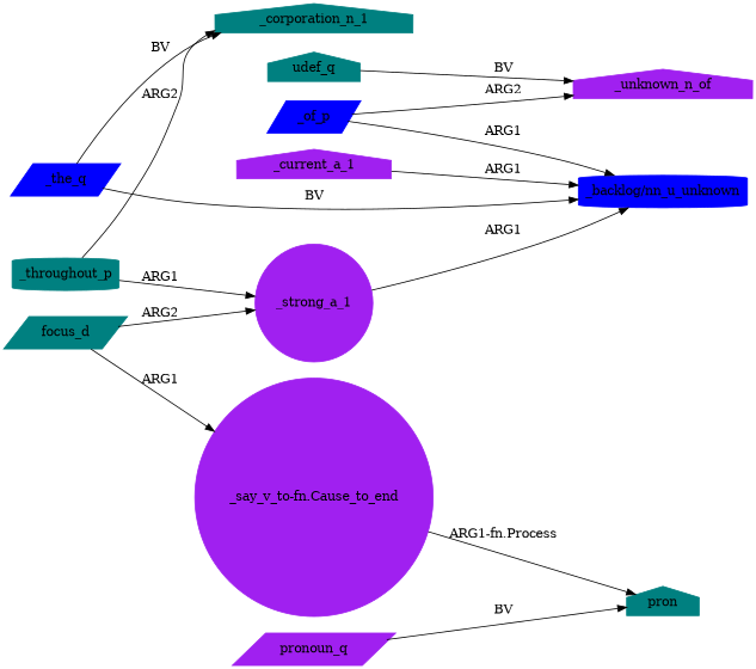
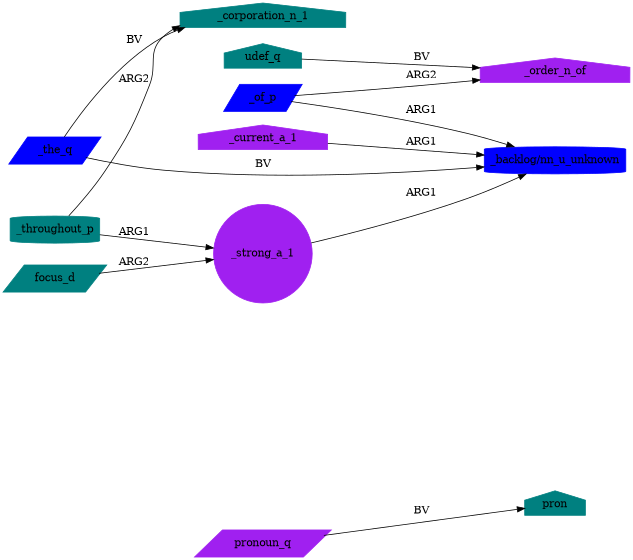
  digraph {
    rankdir=LR
    node [color=teal shape=house style=filled]
    _throughout_p [shape=cylinder]
    _strong_a_1 [color=purple shape=circle]
    _corporation_n_1
    "_backlog/nn_u_unknown" [color=blue shape=cylinder]
-   _order_n_of [color=purple label=_unknown_n_of]
+   _order_n_of [color=purple]
    udef_q
    _of_p [color=blue shape=parallelogram]
    focus_d [shape=parallelogram]
-   "_say_v_to-fn.Cause_to_end" [color=purple shape=circle]
    pron
    _the_q [color=blue shape=parallelogram]
    _current_a_1 [color=purple]
    pronoun_q [color=purple shape=parallelogram]
    _throughout_p -> _strong_a_1 [label=ARG1]
    _throughout_p -> _corporation_n_1 [label=ARG2]
    _strong_a_1 -> "_backlog/nn_u_unknown" [label=ARG1]
    udef_q -> _order_n_of [label=BV]
    _of_p -> "_backlog/nn_u_unknown" [label=ARG1]
    _of_p -> _order_n_of [label=ARG2]
    focus_d -> _strong_a_1 [label=ARG2]
-   focus_d -> "_say_v_to-fn.Cause_to_end" [label=ARG1]
-   "_say_v_to-fn.Cause_to_end" -> pron [label="ARG1-fn.Process"]
    _the_q -> _corporation_n_1 [label=BV]
    _the_q -> "_backlog/nn_u_unknown" [label=BV]
    _current_a_1 -> "_backlog/nn_u_unknown" [label=ARG1]
    pronoun_q -> pron [label=BV]
  }
